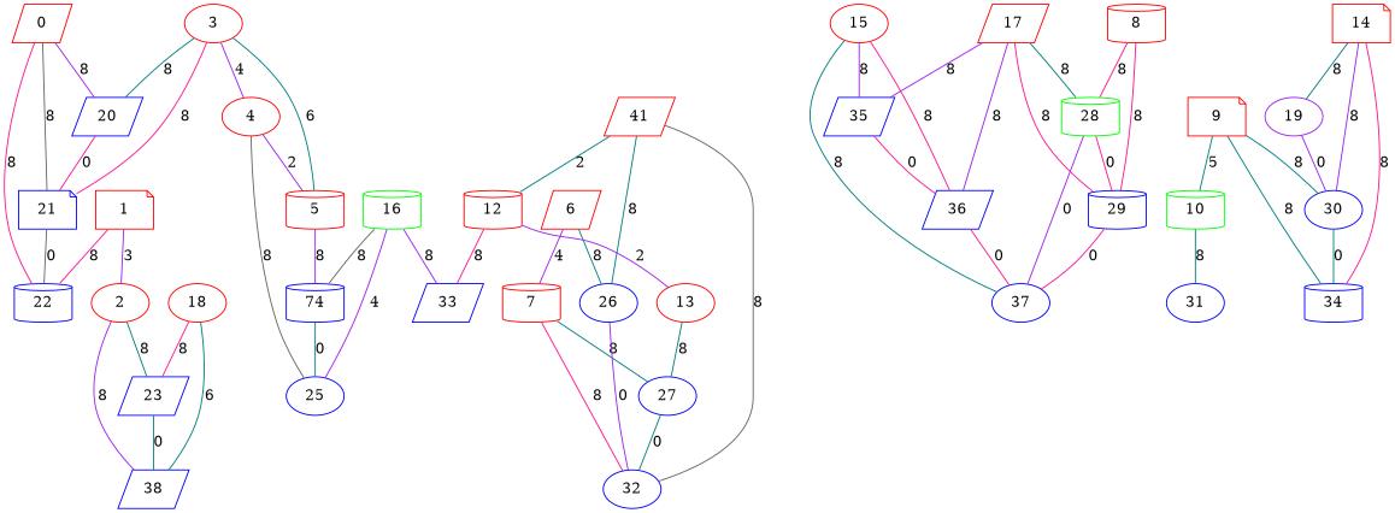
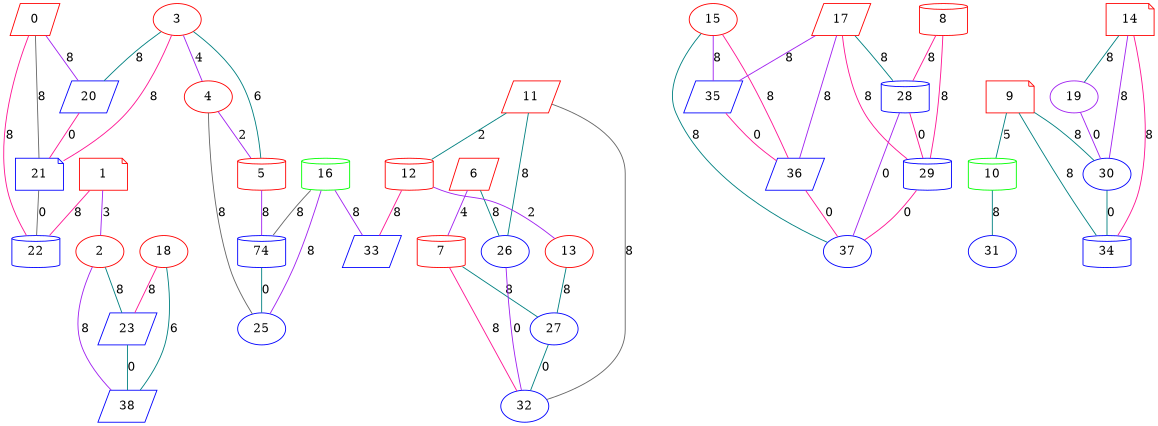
  graph {
    node [color=blue shape=ellipse weight=3]
    edge [color=teal]
    0 [color=red shape=parallelogram weight=1]
    20 [shape=parallelogram]
    21 [shape=note]
    22 [shape=cylinder]
    1 [color=red shape=note weight=1]
    2 [color=red weight=1]
    23 [shape=parallelogram]
    38 [shape=parallelogram]
    3 [color=red weight=1]
    4 [color=red weight=1]
    5 [color=red shape=cylinder weight=1]
    25
    n13 [label=74 shape=cylinder]
    6 [color=red shape=parallelogram weight=1]
    7 [color=red shape=cylinder weight=1]
    26
    27
    32
    8 [color=red shape=cylinder weight=1]
-   28 [color=green shape=cylinder]
+   28 [shape=cylinder]
    29 [shape=cylinder]
    37
    9 [color=red shape=note weight=1]
    10 [color=green shape=cylinder weight=2]
    30
    34 [shape=cylinder]
    31
-   11 [color=red shape=parallelogram weight=1 label=41]
+   11 [color=red shape=parallelogram weight=1]
    12 [color=red shape=cylinder weight=1]
    13 [color=red weight=1]
    33 [shape=parallelogram]
    14 [color=red shape=note weight=1]
    19 [color=purple weight=4]
    15 [color=red weight=1]
    35 [shape=parallelogram]
    36 [shape=parallelogram]
    16 [color=green shape=cylinder weight=2]
    17 [color=red shape=parallelogram weight=1]
    18 [color=red weight=1]
    0 -- 20 [color=purple label=8]
    0 -- 21 [color=gray40 label=8]
    0 -- 22 [color=deeppink label=8]
    20 -- 21 [color=deeppink label=0]
    21 -- 22 [color=gray40 label=0]
    1 -- 22 [color=deeppink label=8]
    1 -- 2 [color=purple label=3]
    2 -- 23 [label=8]
    2 -- 38 [color=purple label=8]
    23 -- 38 [label=0]
    3 -- 20 [label=8]
    3 -- 21 [color=deeppink label=8]
    3 -- 4 [color=purple label=4]
    3 -- 5 [label=6]
    4 -- 5 [color=purple label=2]
    4 -- 25 [color=gray40 label=8]
    5 -- n13 [color=purple label=8]
    n13 -- 25 [label=0]
    6 -- 7 [color=purple label=4]
    6 -- 26 [label=8]
    7 -- 27 [label=8]
    7 -- 32 [color=deeppink label=8]
    26 -- 32 [color=purple label=0]
    27 -- 32 [label=0]
    8 -- 28 [color=deeppink label=8]
    8 -- 29 [color=deeppink label=8]
    28 -- 29 [color=deeppink label=0]
    28 -- 37 [color=purple label=0]
    29 -- 37 [color=deeppink label=0]
    9 -- 10 [label=5]
    9 -- 30 [label=8]
    9 -- 34 [label=8]
    10 -- 31 [label=8]
    30 -- 34 [label=0]
    11 -- 26 [label=8]
    11 -- 32 [color=gray40 label=8]
    11 -- 12 [label=2]
    12 -- 13 [color=purple label=2]
    12 -- 33 [color=deeppink label=8]
    13 -- 27 [label=8]
    14 -- 30 [color=purple label=8]
    14 -- 34 [color=deeppink label=8]
    14 -- 19 [label=8]
    19 -- 30 [color=purple label=0]
    15 -- 37 [label=8]
    15 -- 35 [color=purple label=8]
    15 -- 36 [color=deeppink label=8]
    35 -- 36 [color=deeppink label=0]
    36 -- 37 [color=deeppink label=0]
-   16 -- 25 [color=purple label=4]
+   16 -- 25 [color=purple label=8]
    16 -- n13 [color=gray40 label=8]
    16 -- 33 [color=purple label=8]
    17 -- 28 [label=8]
    17 -- 29 [color=deeppink label=8]
    17 -- 35 [color=purple label=8]
    17 -- 36 [color=purple label=8]
    18 -- 23 [color=deeppink label=8]
    18 -- 38 [label=6]
  }
